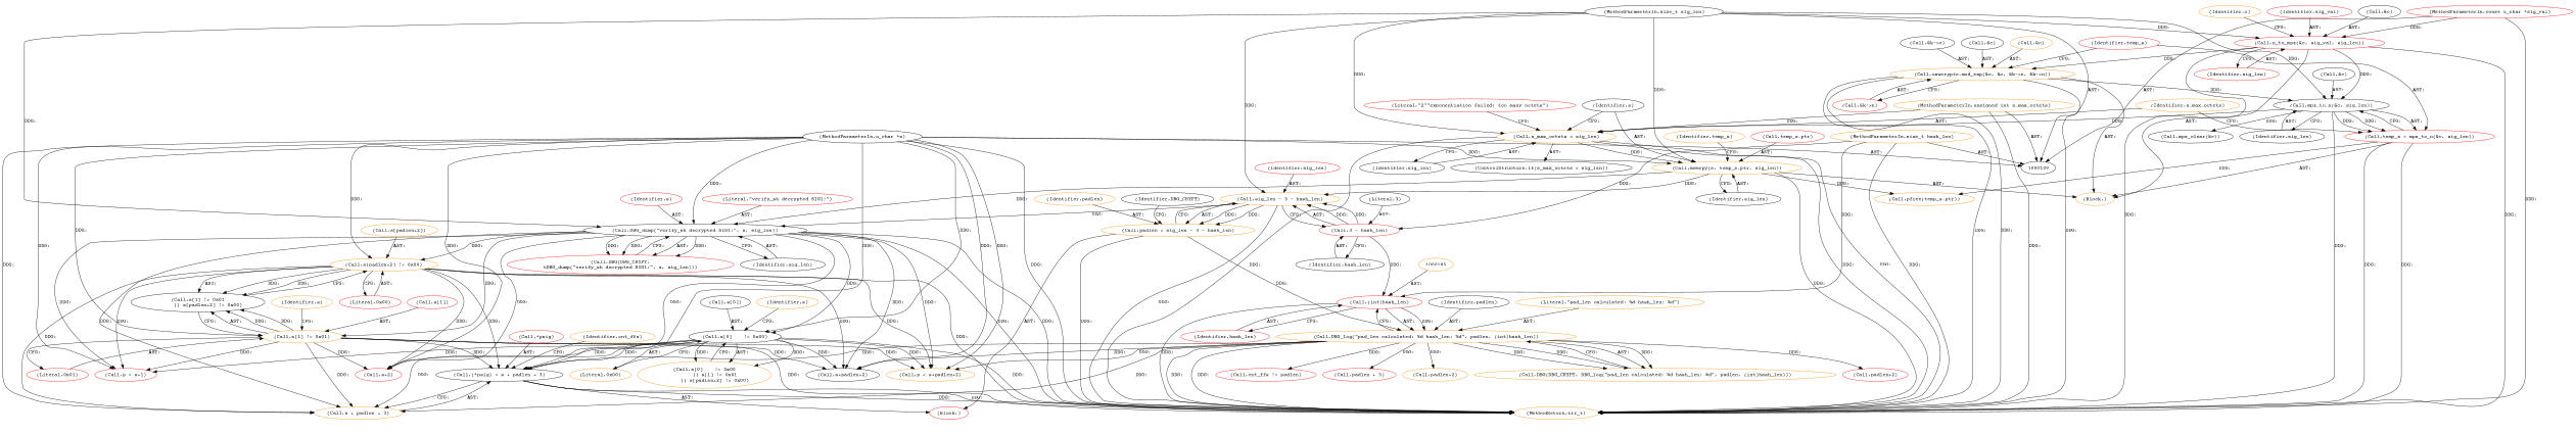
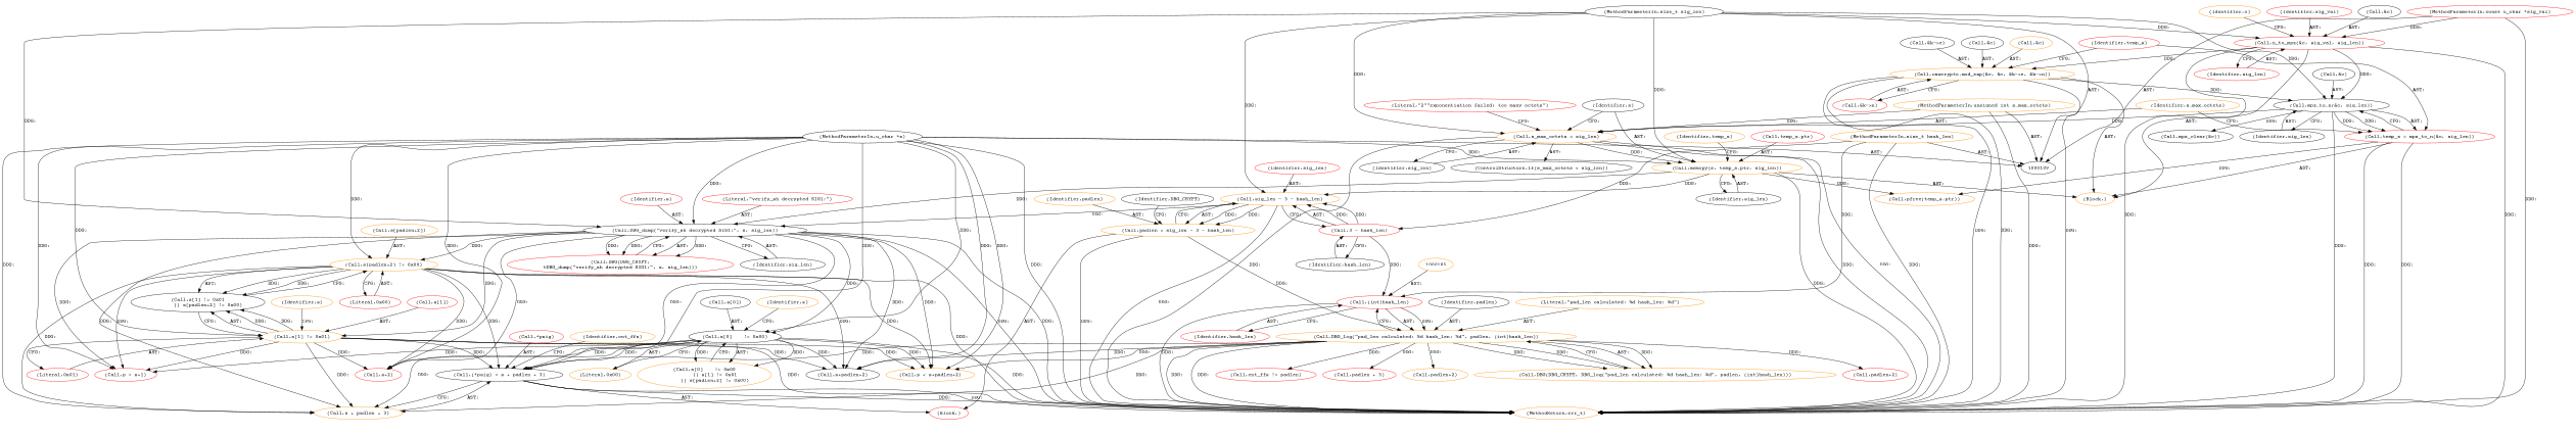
  digraph {
    fontname="Courier Prime"
    node [color=darkorange fontname="Courier Prime"]
    edge [fontname="Courier Prime"]
    n1 [color=black label="(Call,(*psig) = s + padlen + 3)"]
    n2 [label="(Call,s + padlen + 3)"]
    n3 [label="(MethodReturn,err_t)"]
    n4 [color=red label="(Block,)"]
    n5 [label="(Call,s[padlen+2] != 0x00)"]
    n6 [color=black label="(Call,s+padlen+2)"]
    n7 [label="(Call,p < s+padlen+2)"]
    n8 [color=red label="(Literal,0x00)"]
    n9 [color=red label="(Call,s+2)"]
    n10 [color=red label="(Call,p = s+1)"]
    n11 [color=black label="(Call,s[1] != 0x01\n       || s[padlen+2] != 0x00)"]
    n12 [label="(Call,s[1] != 0x01)"]
    n13 [color=black label="(Call,DBG_dump(\"verify_sh decrypted SIG1:\", s, sig_len))"]
    n14 [color=black label="(Call,s[0]    != 0x00)"]
    n15 [color=red label="(Call,DBG(DBG_CRYPT,\n\tDBG_dump(\"verify_sh decrypted SIG1:\", s, sig_len)))"]
    n16 [color=black label="(Identifier,sig_len)"]
    n17 [label="(Literal,0x00)"]
    n18 [label="(Call,s[0]    != 0x00\n       || s[1] != 0x01\n       || s[padlen+2] != 0x00)"]
    n19 [color=red label="(Literal,0x01)"]
    n20 [label="(Call,memcpy(s, temp_s.ptr, sig_len))"]
    n21 [label="(Call,sig_len - 3 - hash_len)"]
    n22 [label="(Block,)"]
    n23 [color=black label="(Identifier,sig_len)"]
    n24 [label="(Call,pfree(temp_s.ptr))"]
    n25 [color=red label="(Call,3 - hash_len)"]
    n26 [label="(Call,padlen = sig_len - 3 - hash_len)"]
    n27 [color=black label="(MethodParameterIn,u_char *s)"]
    1000109 [color=black]
    n29 [color=red label="(Call,temp_s = mpz_to_n(&c, sig_len))"]
    n30 [color=black label="(Call,mpz_to_n(&c, sig_len))"]
    n31 [label="(Call,s_max_octets < sig_len)"]
    n32 [color=black label="(Call,mpz_clear(&c))"]
    n33 [color=black label="(Identifier,sig_len)"]
    n34 [color=black label="(Identifier,sig_len)"]
    n35 [color=black label="(ControlStructure,if(s_max_octets < sig_len))"]
    n36 [label="(Call,oswcrypto.mod_exp(&c, &c, &k->e, &k->n))"]
    n37 [color=red label="(Call,&k->n)"]
    n38 [color=red label="(Call,n_to_mpz(&c, sig_val, sig_len))"]
    n39 [color=red label="(Identifier,sig_len)"]
    n40 [color=red label="(MethodParameterIn,const u_char *sig_val)"]
    n41 [color=black label="(MethodParameterIn,size_t sig_len)"]
    n42 [label="(MethodParameterIn,unsigned int s_max_octets)"]
    n43 [color=red label="(Call,(int)hash_len)"]
    n44 [color=black label="(Identifier,hash_len)"]
    n45 [label="(Call,DBG_log(\"pad_len calculated: %d hash_len: %d\", padlen, (int)hash_len))"]
    n46 [color=red label="(Identifier,hash_len)"]
    n47 [label="(MethodParameterIn,size_t hash_len)"]
    n48 [color=red label="(Call,padlen+2)"]
    n49 [color=red label="(Call,cnt_ffs != padlen)"]
    n50 [color=red label="(Call,padlen + 3)"]
    n51 [label="(Call,padlen+2)"]
    n52 [label="(Call,DBG(DBG_CRYPT, DBG_log(\"pad_len calculated: %d hash_len: %d\", padlen, (int)hash_len)))"]
    n53 [color=black label="(Identifier,padlen)"]
    n54 [color=red label="(Call,*psig)"]
    n55 [label="(Identifier,temp_s)"]
    n56 [color=black label="(Call,&c)"]
    n57 [label="(Identifier,c)"]
    n58 [label="(Identifier,s)"]
    n59 [color=red label="(Identifier,sig_len)"]
    n60 [color=black label="(Call,&k->e)"]
    n61 [color=red label="(Identifier,sig_val)"]
    n62 [label="(Call,s[padlen+2])"]
    n63 [label="(Identifier,padlen)"]
    n64 [label="(Identifier,s_max_octets)"]
    n65 [color=black label="(Call,&c)"]
-   n66 [color=black label="(Literal,3)"]
    n67 [color=red label="(Call,temp_s.ptr)"]
    n68 [color=red label="(Identifier,temp_s)"]
    n69 [color=red label="(Literal,\"verify_sh decrypted SIG1:\")"]
    n70 [color=black label="(Identifier,DBG_CRYPT)"]
    n71 [label="(Identifier,cnt_ffs)"]
    n72 [label="(Call,&c)"]
    n73 [color=black label="(Call,&c)"]
    n74 [color=red label="(Call,s[1])"]
    n75 [color=black label="(Call,s[0])"]
    n76 [color=red label="(Identifier,s)"]
    n77 [color=red label="(Literal,\"2\"\"exponentiation failed; too many octets\")"]
    n78 [color=black label="(Identifier,s)"]
    n79 [label="(Literal,\"pad_len calculated: %d hash_len: %d\")"]
    n80 [label="(Identifier,s)"]
    1000185
    n1 -> n2 [label="CFG: "]
    n1 -> n3 [label="DDG: "]
    n1 -> n3 [label="DDG: "]
    n1 -> n4 [label="AST: "]
    n2 -> n1 [label="AST: "]
    n5 -> n1 [label="DDG: "]
    n5 -> n2 [label="DDG: "]
    n5 -> n3 [label="DDG: "]
    n5 -> n6 [label="DDG: "]
    n5 -> n7 [label="DDG: "]
    n5 -> n8 [label="CFG: "]
    n5 -> n9 [label="DDG: "]
    n5 -> n10 [label="DDG: "]
    n5 -> n11 [label="AST: "]
    n5 -> n11 [label="DDG: "]
    n5 -> n11 [label="DDG: "]
    n8 -> n5 [label="AST: "]
    n11 -> n5 [label="CFG: "]
    n11 -> n12 [label="CFG: "]
    n12 -> n1 [label="DDG: "]
    n12 -> n2 [label="DDG: "]
    n12 -> n3 [label="DDG: "]
    n12 -> n6 [label="DDG: "]
    n12 -> n7 [label="DDG: "]
    n12 -> n9 [label="DDG: "]
    n12 -> n10 [label="DDG: "]
    n12 -> n11 [label="AST: "]
    n12 -> n11 [label="DDG: "]
    n12 -> n11 [label="DDG: "]
    n12 -> n19 [label="CFG: "]
    n13 -> n1 [label="DDG: "]
    n13 -> n2 [label="DDG: "]
    n13 -> n3 [label="DDG: "]
    n13 -> n3 [label="DDG: "]
    n13 -> n5 [label="DDG: "]
    n13 -> n6 [label="DDG: "]
    n13 -> n7 [label="DDG: "]
    n13 -> n9 [label="DDG: "]
    n13 -> n10 [label="DDG: "]
    n13 -> n12 [label="DDG: "]
    n13 -> n14 [label="DDG: "]
    n13 -> n15 [label="AST: "]
    n13 -> n15 [label="DDG: "]
    n13 -> n15 [label="DDG: "]
    n13 -> n15 [label="DDG: "]
    n13 -> n16 [label="CFG: "]
    n14 -> n1 [label="DDG: "]
    n14 -> n2 [label="DDG: "]
    n14 -> n3 [label="DDG: "]
    n14 -> n6 [label="DDG: "]
    n14 -> n7 [label="DDG: "]
    n14 -> n9 [label="DDG: "]
    n14 -> n10 [label="DDG: "]
    n14 -> n17 [label="CFG: "]
    n14 -> n18 [label="AST: "]
    n14 -> n18 [label="DDG: "]
    n14 -> n18 [label="DDG: "]
    n15 -> n13 [label="CFG: "]
    n16 -> n13 [label="AST: "]
    n17 -> n14 [label="AST: "]
    n18 -> n14 [label="CFG: "]
    n19 -> n12 [label="AST: "]
    n20 -> n3 [label="DDG: "]
    n20 -> n13 [label="DDG: "]
    n20 -> n21 [label="DDG: "]
    n20 -> n22 [label="AST: "]
    n20 -> n23 [label="CFG: "]
    n20 -> n24 [label="DDG: "]
    n21 -> n3 [label="DDG: "]
    n21 -> n13 [label="DDG: "]
    n21 -> n25 [label="CFG: "]
    n21 -> n26 [label="AST: "]
    n21 -> n26 [label="DDG: "]
    n21 -> n26 [label="DDG: "]
    n23 -> n20 [label="AST: "]
    n25 -> n21 [label="AST: "]
    n25 -> n21 [label="DDG: "]
    n25 -> n21 [label="DDG: "]
    n25 -> n43 [label="DDG: "]
    n25 -> n44 [label="CFG: "]
    n26 -> n3 [label="DDG: "]
    n26 -> n4 [label="AST: "]
    n26 -> n21 [label="CFG: "]
    n26 -> n45 [label="DDG: "]
    n27 -> n1 [label="DDG: "]
    n27 -> n2 [label="DDG: "]
    n27 -> n3 [label="DDG: "]
    n27 -> n5 [label="DDG: "]
    n27 -> n6 [label="DDG: "]
    n27 -> n7 [label="DDG: "]
    n27 -> n9 [label="DDG: "]
    n27 -> n10 [label="DDG: "]
    n27 -> n12 [label="DDG: "]
    n27 -> n13 [label="DDG: "]
    n27 -> n14 [label="DDG: "]
    n27 -> n20 [label="DDG: "]
    n27 -> 1000109 [label="AST: "]
    n29 -> n3 [label="DDG: "]
    n29 -> n3 [label="DDG: "]
    n29 -> n22 [label="AST: "]
    n29 -> n24 [label="DDG: "]
    n29 -> n30 [label="CFG: "]
    n30 -> n3 [label="DDG: "]
    n30 -> n29 [label="AST: "]
    n30 -> n29 [label="DDG: "]
    n30 -> n29 [label="DDG: "]
    n30 -> n31 [label="DDG: "]
    n30 -> n32 [label="DDG: "]
    n30 -> n33 [label="CFG: "]
    n31 -> n3 [label="DDG: "]
    n31 -> n3 [label="DDG: "]
    n31 -> n3 [label="DDG: "]
    n31 -> n20 [label="DDG: "]
    n31 -> n34 [label="CFG: "]
    n31 -> n35 [label="AST: "]
    n33 -> n30 [label="AST: "]
    n34 -> n31 [label="AST: "]
    n36 -> n3 [label="DDG: "]
    n36 -> n3 [label="DDG: "]
    n36 -> n3 [label="DDG: "]
    n36 -> n22 [label="AST: "]
    n36 -> n30 [label="DDG: "]
    n36 -> n37 [label="CFG: "]
    n37 -> n36 [label="AST: "]
    n38 -> n3 [label="DDG: "]
    n38 -> n3 [label="DDG: "]
    n38 -> n22 [label="AST: "]
    n38 -> n30 [label="DDG: "]
    n38 -> n36 [label="DDG: "]
    n38 -> n39 [label="CFG: "]
    n39 -> n38 [label="AST: "]
    n40 -> n3 [label="DDG: "]
    n40 -> 1000109 [label="AST: "]
    n40 -> n38 [label="DDG: "]
    n41 -> n13 [label="DDG: "]
    n41 -> n20 [label="DDG: "]
    n41 -> n21 [label="DDG: "]
    n41 -> 1000109 [label="AST: "]
    n41 -> n30 [label="DDG: "]
    n41 -> n31 [label="DDG: "]
    n41 -> n38 [label="DDG: "]
    n42 -> n3 [label="DDG: "]
    n42 -> 1000109 [label="AST: "]
    n42 -> n31 [label="DDG: "]
    n43 -> n3 [label="DDG: "]
    n43 -> n45 [label="AST: "]
    n43 -> n45 [label="DDG: "]
    n43 -> n46 [label="CFG: "]
    n44 -> n25 [label="AST: "]
    n45 -> n1 [label="DDG: "]
    n45 -> n2 [label="DDG: "]
    n45 -> n3 [label="DDG: "]
    n45 -> n3 [label="DDG: "]
    n45 -> n6 [label="DDG: "]
    n45 -> n7 [label="DDG: "]
    n45 -> n43 [label="CFG: "]
    n45 -> n48 [label="DDG: "]
    n45 -> n49 [label="DDG: "]
    n45 -> n50 [label="DDG: "]
    n45 -> n51 [label="DDG: "]
    n45 -> n52 [label="AST: "]
    n45 -> n52 [label="DDG: "]
    n45 -> n52 [label="DDG: "]
    n45 -> n52 [label="DDG: "]
    n46 -> n43 [label="AST: "]
    n47 -> n3 [label="DDG: "]
    n47 -> n25 [label="DDG: "]
    n47 -> 1000109 [label="AST: "]
    n47 -> n43 [label="DDG: "]
    n52 -> n45 [label="CFG: "]
    n53 -> n45 [label="AST: "]
    n54 -> n1 [label="AST: "]
    n55 -> n20 [label="CFG: "]
    n56 -> n36 [label="AST: "]
    n57 -> n38 [label="CFG: "]
    n58 -> n12 [label="CFG: "]
    n59 -> n21 [label="AST: "]
    n60 -> n36 [label="AST: "]
    n61 -> n38 [label="AST: "]
    n62 -> n5 [label="AST: "]
    n63 -> n26 [label="AST: "]
    n64 -> n29 [label="CFG: "]
    n64 -> n31 [label="AST: "]
    n65 -> n30 [label="AST: "]
-   n66 -> n25 [label="AST: "]
    n67 -> n20 [label="AST: "]
    n68 -> n29 [label="AST: "]
    n68 -> n36 [label="CFG: "]
    n69 -> n13 [label="AST: "]
    n70 -> n26 [label="CFG: "]
    n71 -> n1 [label="CFG: "]
    n72 -> n36 [label="AST: "]
    n73 -> n38 [label="AST: "]
    n74 -> n12 [label="AST: "]
    n75 -> n14 [label="AST: "]
    n76 -> n13 [label="AST: "]
    n77 -> n31 [label="CFG: "]
    n78 -> n20 [label="AST: "]
    n78 -> n31 [label="CFG: "]
    n79 -> n45 [label="AST: "]
    n80 -> n14 [label="CFG: "]
    1000185 -> n43 [label="AST: "]
  }
